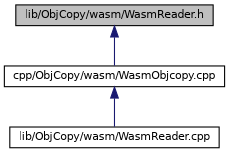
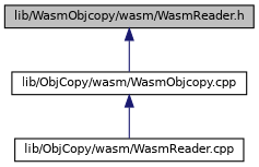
  digraph {
    node [color=black fontname=Helvetica fontsize=10 shape=record]
    edge [color=midnightblue dir=back fontname=Helvetica fontsize=10 labelfontname=Helvetica labelfontsize=10 style=solid]
-   n1 [fillcolor=grey75 fontcolor=black height=0.2 label="lib/ObjCopy/wasm/WasmReader.h" style=filled width=0.4]
-   n2 [height=0.2 label="cpp/ObjCopy/wasm/WasmObjcopy.cpp" width=0.4]
+   n1 [fillcolor=grey75 fontcolor=black height=0.2 label="lib/WasmObjcopy/wasm/WasmReader.h" style=filled width=0.4]
+   n2 [height=0.2 label="lib/ObjCopy/wasm/WasmObjcopy.cpp" width=0.4]
    n3 [height=0.2 label="lib/ObjCopy/wasm/WasmReader.cpp" width=0.4]
    n1 -> n2
    n2 -> n3
  }
